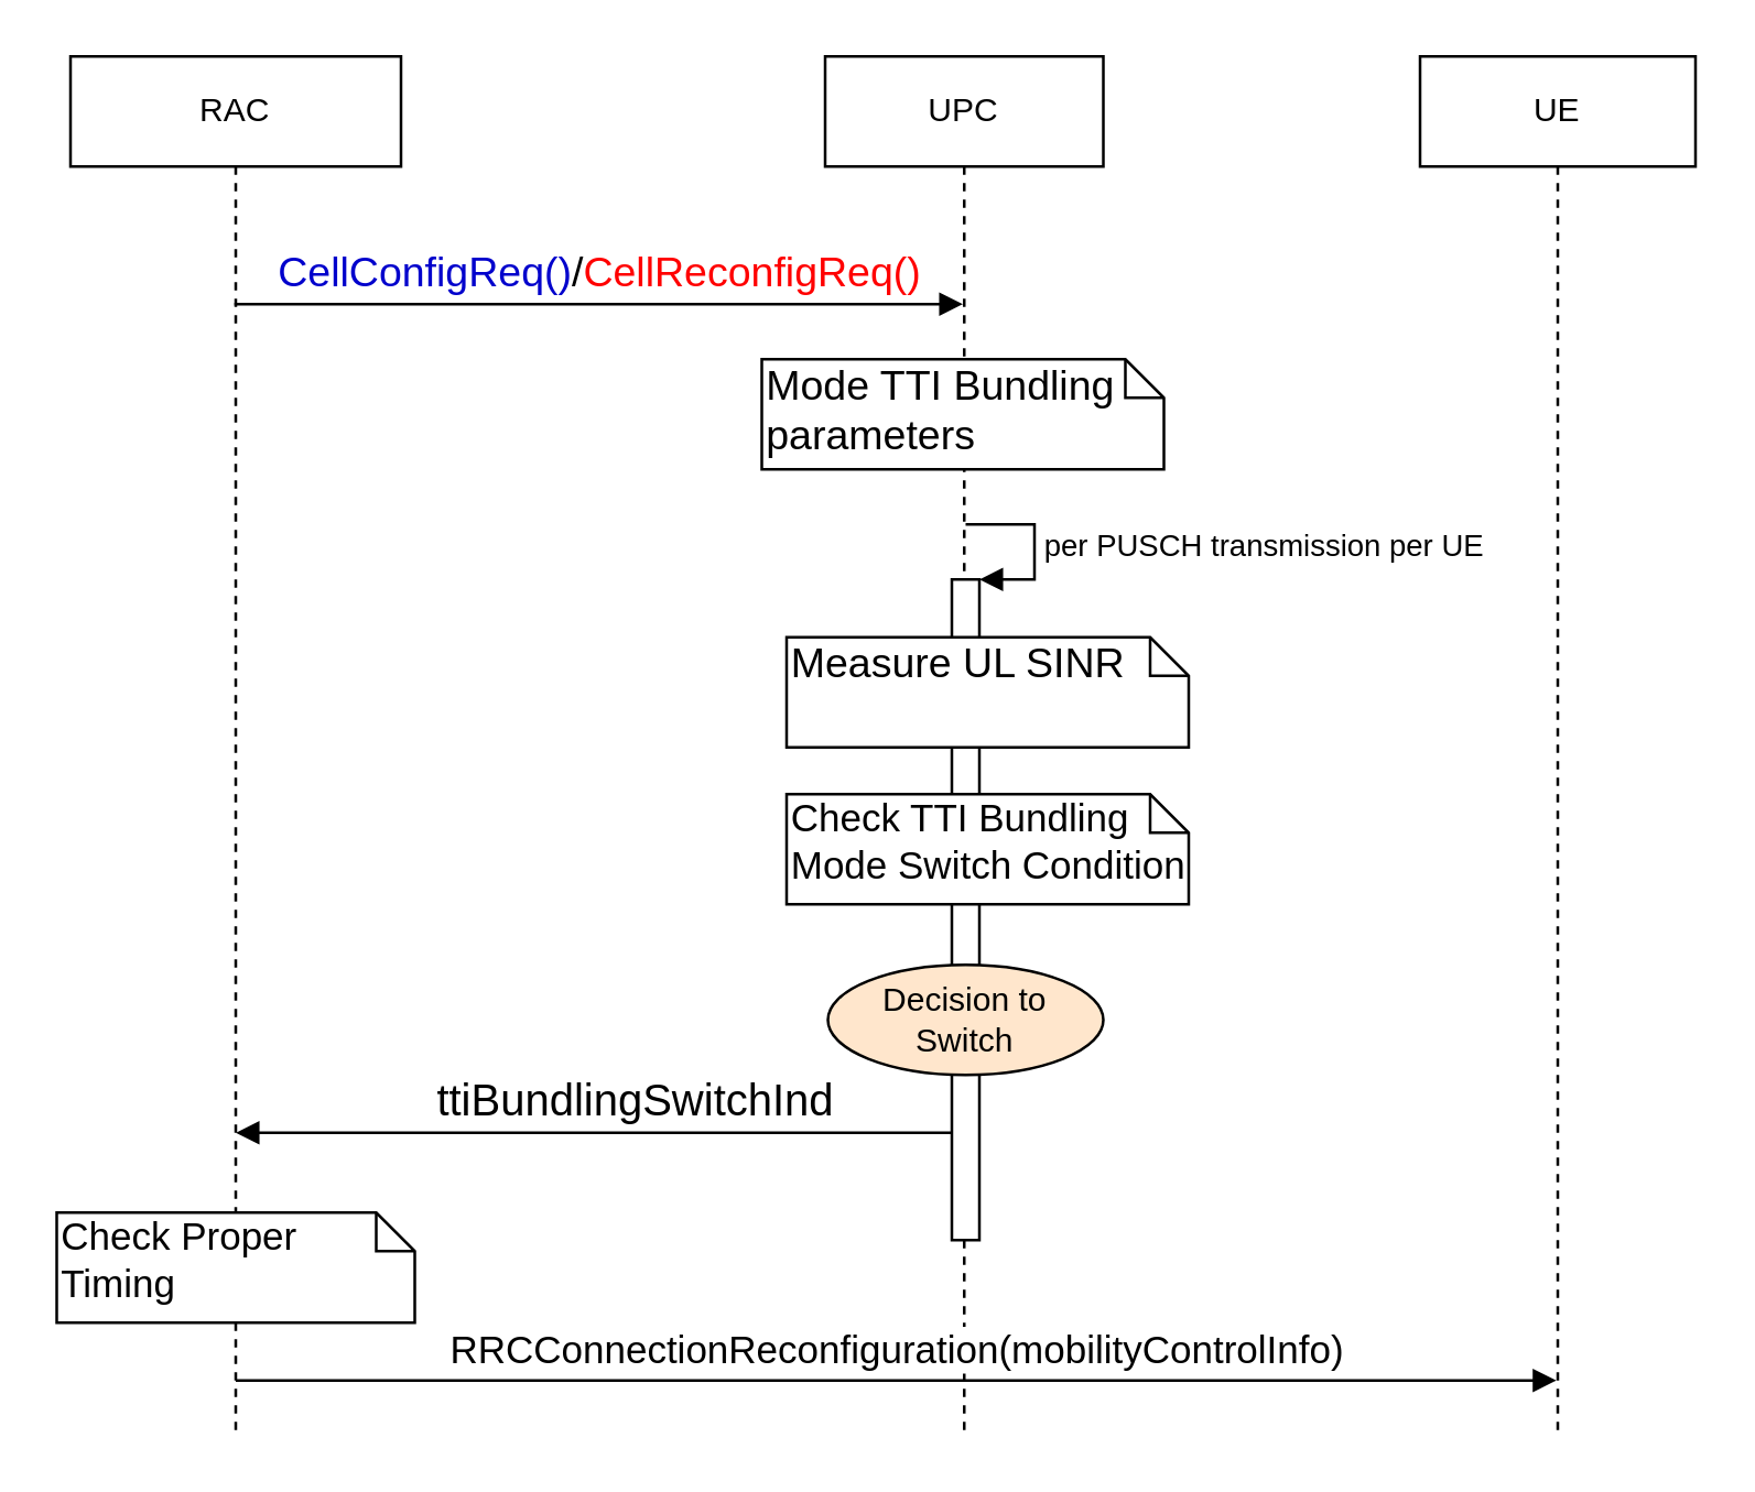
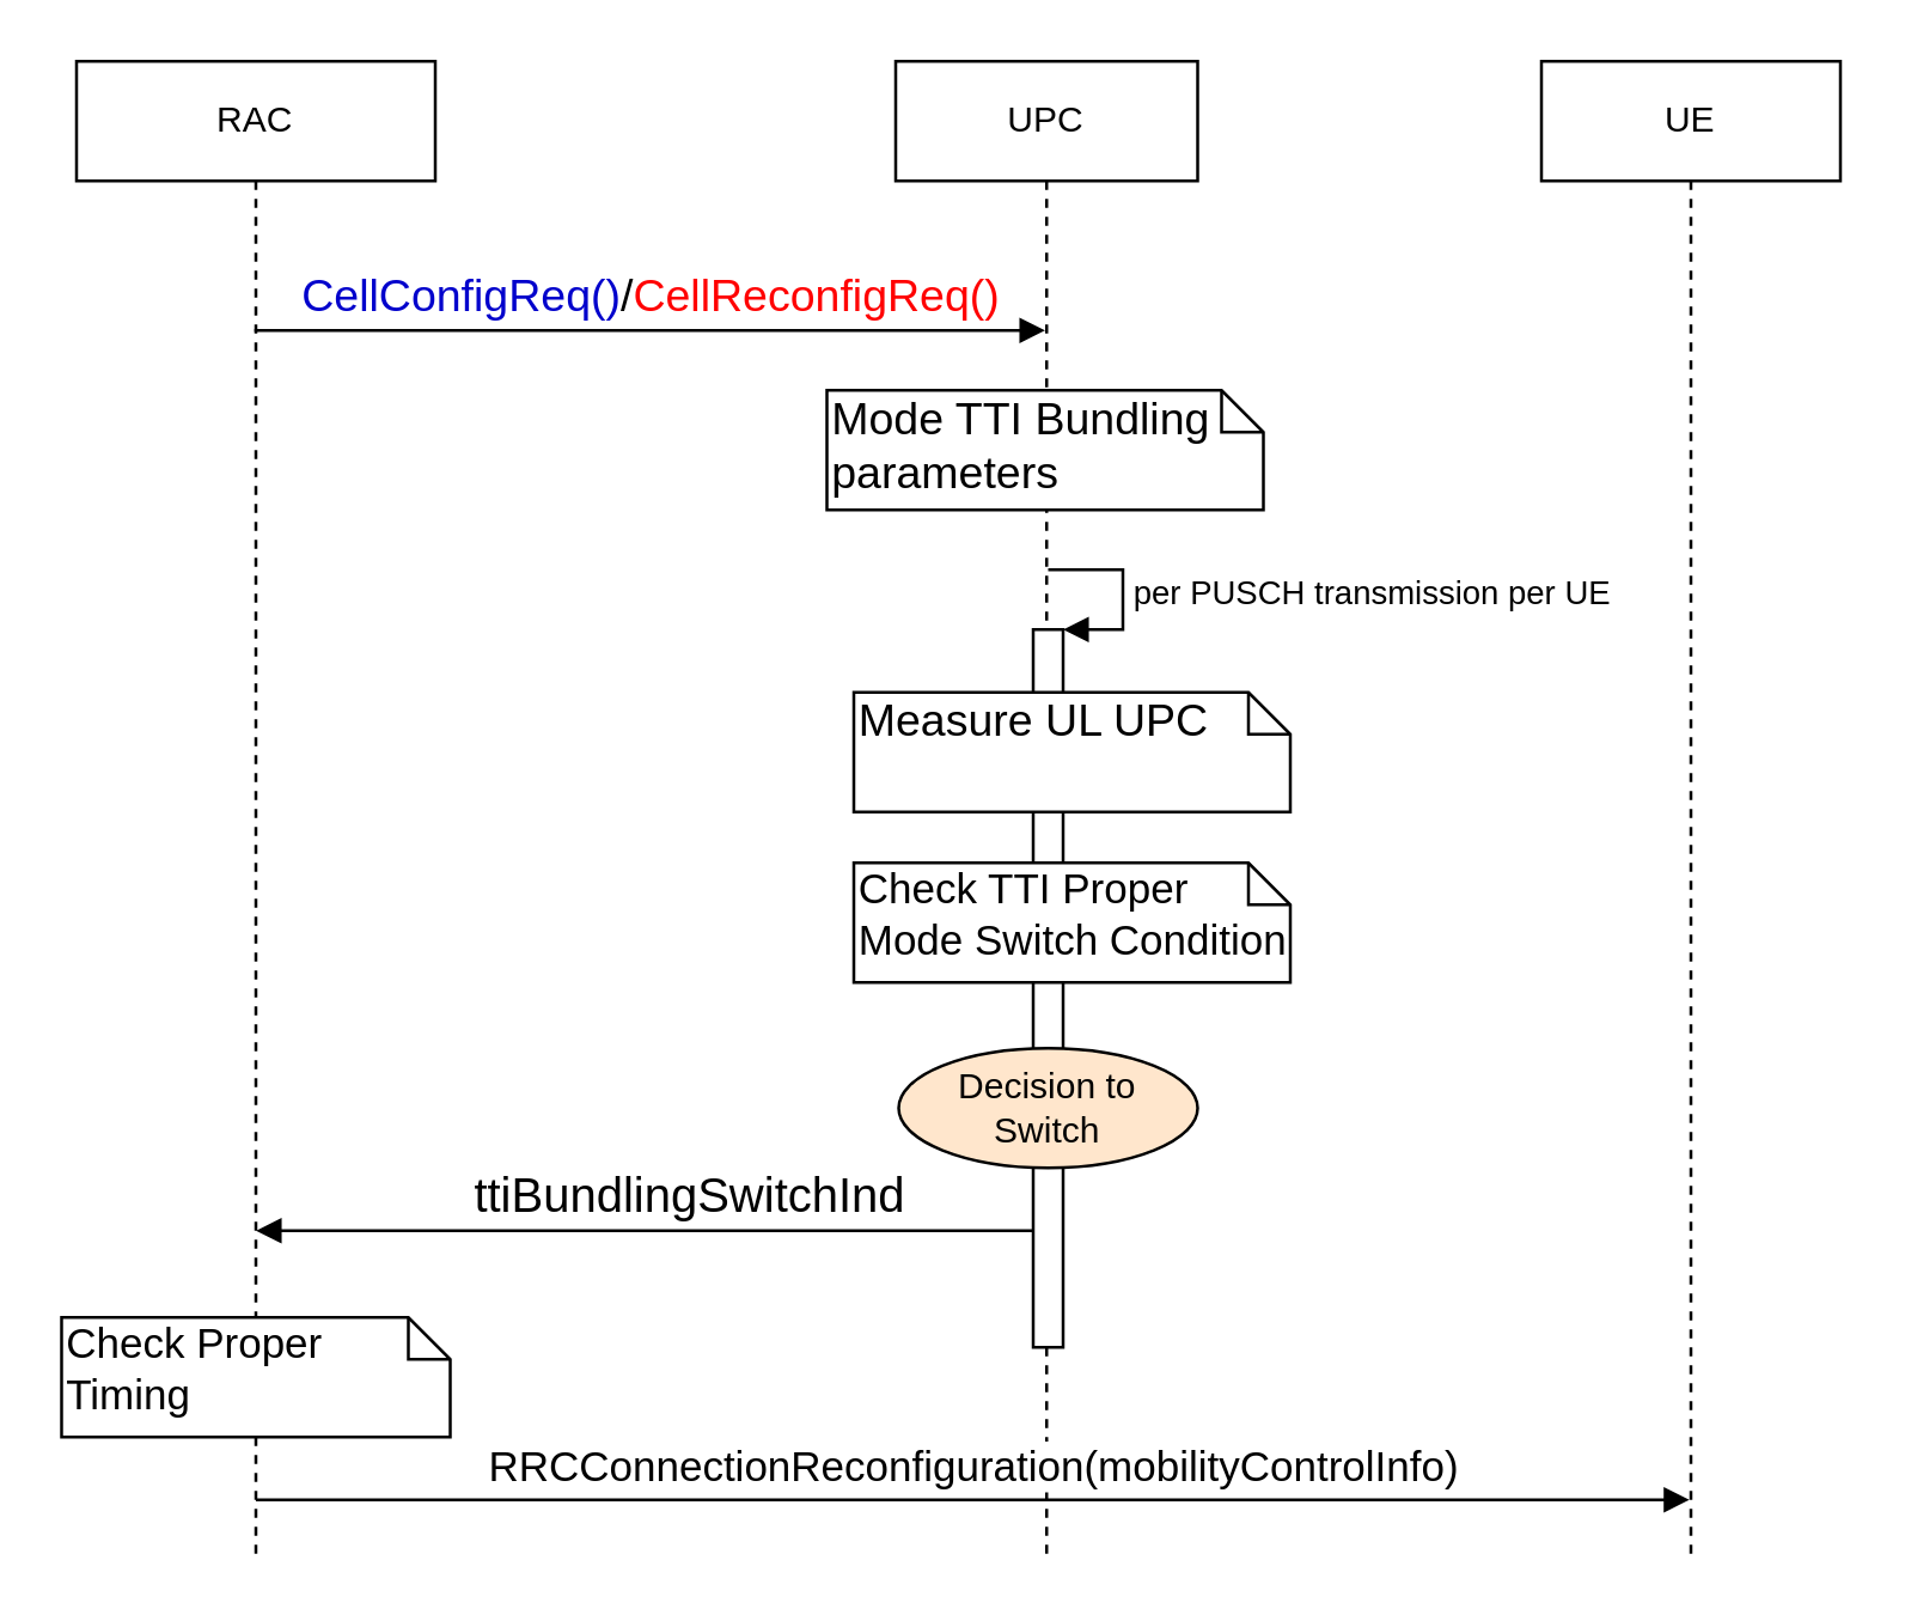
  <mxCell id="0" />
  <mxCell id="1" parent="0" />
  <mxCell id="2" value="RAC" style="shape=umlLifeline;perimeter=lifelinePerimeter;whiteSpace=wrap;html=1;container=1;collapsible=0;recursiveResize=0;outlineConnect=0;" parent="1" vertex="1"><mxGeometry x="25" y="20" width="120" height="500" as="geometry" /></mxCell>
  <mxCell id="3" value="&lt;font style=&quot;font-size: 14px&quot;&gt;Check Proper Timing&lt;/font&gt;" style="shape=note;whiteSpace=wrap;html=1;size=14;verticalAlign=top;align=left;spacingTop=-6;" parent="2" vertex="1"><mxGeometry x="-5" y="420" width="130" height="40" as="geometry" /></mxCell>
  <mxCell id="4" value="UPC" style="shape=umlLifeline;perimeter=lifelinePerimeter;whiteSpace=wrap;html=1;container=1;collapsible=0;recursiveResize=0;outlineConnect=0;" parent="1" vertex="1"><mxGeometry x="299" y="20" width="101" height="500" as="geometry" /></mxCell>
  <mxCell id="5" value="" style="html=1;points=[];perimeter=orthogonalPerimeter;" parent="4" vertex="1"><mxGeometry x="46" y="190" width="10" height="240" as="geometry" /></mxCell>
  <mxCell id="6" value="per PUSCH transmission per UE" style="edgeStyle=orthogonalEdgeStyle;html=1;align=left;spacingLeft=2;endArrow=block;rounded=0;entryX=1;entryY=0;" parent="4" target="5" edge="1"><mxGeometry relative="1" as="geometry"><mxPoint x="51" y="170" as="sourcePoint" /><Array as="points"><mxPoint x="76" y="170" /></Array></mxGeometry></mxCell>
  <mxCell id="7" value="Decision to Switch" style="ellipse;whiteSpace=wrap;html=1;fillColor=#ffe6cc;" parent="4" vertex="1"><mxGeometry x="1" y="330" width="100" height="40" as="geometry" /></mxCell>
  <mxCell id="8" value="&lt;font style=&quot;font-size: 15px&quot; color=&quot;#0000CC&quot;&gt;CellConfigReq&lt;/font&gt;&lt;font style=&quot;font-size: 15px&quot;&gt;&lt;font color=&quot;#0000CC&quot;&gt;()&lt;/font&gt;/&lt;font color=&quot;#FF0000&quot;&gt;CellReconfigReq()&lt;/font&gt;&lt;/font&gt;" style="html=1;verticalAlign=bottom;endArrow=block;" parent="1" source="2" target="4" edge="1"><mxGeometry width="80" relative="1" as="geometry"><mxPoint x="125" y="110" as="sourcePoint" /><mxPoint x="205" y="110" as="targetPoint" /><Array as="points"><mxPoint x="155" y="110" /></Array></mxGeometry></mxCell>
  <mxCell id="9" value="&lt;div style=&quot;font-size: 15px&quot;&gt;&lt;font style=&quot;font-size: 15px&quot;&gt;Mode TTI Bundling&lt;/font&gt;&lt;/div&gt;&lt;div style=&quot;font-size: 15px&quot;&gt;&lt;font style=&quot;font-size: 15px&quot;&gt; parameters&lt;/font&gt;&lt;/div&gt;" style="shape=note;whiteSpace=wrap;html=1;size=14;verticalAlign=top;align=left;spacingTop=-6;" parent="1" vertex="1"><mxGeometry x="276" y="130" width="146" height="40" as="geometry" /></mxCell>
- <mxCell id="10" value="&lt;font style=&quot;font-size: 15px&quot;&gt;Measure UL SINR&lt;/font&gt;" style="shape=note;whiteSpace=wrap;html=1;size=14;verticalAlign=top;align=left;spacingTop=-6;" parent="1" vertex="1"><mxGeometry x="285" y="231" width="146" height="40" as="geometry" /></mxCell>
- <mxCell id="11" value="&lt;font style=&quot;font-size: 14px&quot;&gt;Check TTI Bundling Mode Switch Condition&lt;/font&gt;" style="shape=note;whiteSpace=wrap;html=1;size=14;verticalAlign=top;align=left;spacingTop=-6;" parent="1" vertex="1"><mxGeometry x="285" y="288" width="146" height="40" as="geometry" /></mxCell>
+ <mxCell id="10" value="&lt;font style=&quot;font-size: 15px&quot;&gt;Measure UL UPC&lt;/font&gt;" style="shape=note;whiteSpace=wrap;html=1;size=14;verticalAlign=top;align=left;spacingTop=-6;" parent="1" vertex="1"><mxGeometry x="285" y="231" width="146" height="40" as="geometry" /></mxCell>
+ <mxCell id="11" value="&lt;font style=&quot;font-size: 14px&quot;&gt;Check TTI Proper Mode Switch Condition&lt;/font&gt;" style="shape=note;whiteSpace=wrap;html=1;size=14;verticalAlign=top;align=left;spacingTop=-6;" parent="1" vertex="1"><mxGeometry x="285" y="288" width="146" height="40" as="geometry" /></mxCell>
  <mxCell id="12" value="&lt;span style=&quot;font-size: 12pt ; font-family: &amp;#34;arial&amp;#34;&quot;&gt;ttiBundlingSwitchInd&lt;/span&gt;" style="html=1;verticalAlign=bottom;endArrow=block;" parent="1" edge="1"><mxGeometry x="0.193" y="-40" width="80" relative="1" as="geometry"><mxPoint x="345" y="411" as="sourcePoint" /><mxPoint x="85" y="411" as="targetPoint" /><Array as="points"><mxPoint x="185" y="411" /></Array><mxPoint x="40" y="40" as="offset" /></mxGeometry></mxCell>
  <mxCell id="13" value="UE" style="shape=umlLifeline;perimeter=lifelinePerimeter;whiteSpace=wrap;html=1;container=1;collapsible=0;recursiveResize=0;outlineConnect=0;" parent="1" vertex="1"><mxGeometry x="515" y="20" width="100" height="500" as="geometry" /></mxCell>
  <mxCell id="14" value="&lt;div style=&quot;font-size: 14px&quot;&gt;&lt;font style=&quot;font-size: 14px&quot;&gt;RRCConnectionReconfiguration(mobilityControlInfo)&lt;/font&gt;&lt;/div&gt;" style="html=1;verticalAlign=bottom;endArrow=block;" parent="1" edge="1"><mxGeometry width="80" relative="1" as="geometry"><mxPoint x="85" y="501" as="sourcePoint" /><mxPoint x="564.5" y="501" as="targetPoint" /></mxGeometry></mxCell>
